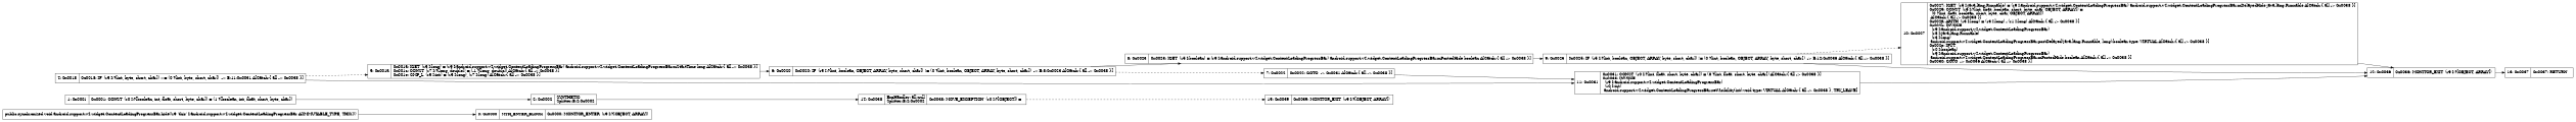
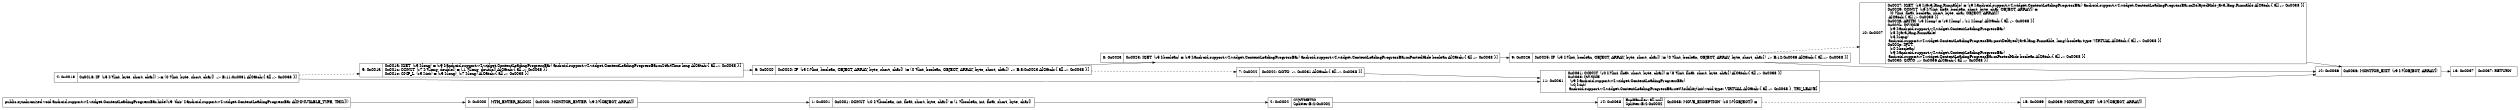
  digraph {
    rankdir=LR
    node [shape=record]
    n1 [label="{0\:\ 0x0000|MTH_ENTER_BLOCK\l|0x0000: MONITOR_ENTER  (r9 I:?[OBJECT, ARRAY]) \l}"]
    n2 [label="{1\:\ 0x0001|0x0001: CONST  (r0 I:?[boolean, int, float, short, byte, char]) = (1 ?[boolean, int, float, short, byte, char]) \l}"]
    n3 [label="{2\:\ 0x0002|SYNTHETIC\lSplitter:B:2:0x0002\l}"]
    n4 [label="{14\:\ 0x0038|ExcHandler: all null\lSplitter:B:2:0x0002\l|0x0038: MOVE_EXCEPTION  (r0 I:?[OBJECT]) =  \l}"]
    n5 [label="{15\:\ 0x0039|0x0039: MONITOR_EXIT  (r9 I:?[OBJECT, ARRAY]) \l}"]
    n6 [label="{4\:\ 0x0018|0x0018: IF  (r5 I:?[int, byte, short, char]) \>= (0 ?[int, byte, short, char])  \-\> B:11:0x0031 A[Catch:\{ all \-\> 0x0038 \}]\l}"]
    n7 [label="{5\:\ 0x001a|0x001a: IGET  (r5 I:long) = (r9 I:android.support.v4.widget.ContentLoadingProgressBar) android.support.v4.widget.ContentLoadingProgressBar.mStartTime long A[Catch:\{ all \-\> 0x0038 \}]\l0x001c: CONST  (r7 I:?[long, double]) = (\-1 ?[long, double]) A[Catch:\{ all \-\> 0x0038 \}]\l0x001e: CMP_L  (r5 I:int) = (r5 I:long), (r7 I:long) A[Catch:\{ all \-\> 0x0038 \}]\l}"]
    n8 [label="{11\:\ 0x0031|0x0031: CONST  (r0 I:?[int, float, short, byte, char]) = (8 ?[int, float, short, byte, char]) A[Catch:\{ all \-\> 0x0038 \}]\l0x0033: INVOKE  \l  (r9 I:android.support.v4.widget.ContentLoadingProgressBar)\l  (r0 I:int)\l android.support.v4.widget.ContentLoadingProgressBar.setVisibility(int):void type: VIRTUAL A[Catch:\{ all \-\> 0x0038 \}, TRY_LEAVE]\l}"]
    n9 [label="{6\:\ 0x0020|0x0020: IF  (r5 I:?[int, boolean, OBJECT, ARRAY, byte, short, char]) != (0 ?[int, boolean, OBJECT, ARRAY, byte, short, char])  \-\> B:8:0x0023 A[Catch:\{ all \-\> 0x0038 \}]\l}"]
    n10 [label="{12\:\ 0x0036|0x0036: MONITOR_EXIT  (r9 I:?[OBJECT, ARRAY]) \l}"]
    n11 [label="{7\:\ 0x0022|0x0022: GOTO  \-\> 0x0031 A[Catch:\{ all \-\> 0x0038 \}]\l}"]
    n12 [label="{8\:\ 0x0023|0x0023: IGET  (r5 I:boolean) = (r9 I:android.support.v4.widget.ContentLoadingProgressBar) android.support.v4.widget.ContentLoadingProgressBar.mPostedHide boolean A[Catch:\{ all \-\> 0x0038 \}]\l}"]
    n13 [label="{9\:\ 0x0025|0x0025: IF  (r5 I:?[int, boolean, OBJECT, ARRAY, byte, short, char]) != (0 ?[int, boolean, OBJECT, ARRAY, byte, short, char])  \-\> B:12:0x0036 A[Catch:\{ all \-\> 0x0038 \}]\l}"]
    n14 [label="{10\:\ 0x0027|0x0027: IGET  (r5 I:java.lang.Runnable) = (r9 I:android.support.v4.widget.ContentLoadingProgressBar) android.support.v4.widget.ContentLoadingProgressBar.mDelayedHide java.lang.Runnable A[Catch:\{ all \-\> 0x0038 \}]\l0x0029: CONST  (r6 I:?[int, float, boolean, short, byte, char, OBJECT, ARRAY]) = \l  (0 ?[int, float, boolean, short, byte, char, OBJECT, ARRAY])\l A[Catch:\{ all \-\> 0x0038 \}]\l0x002a: ARITH  (r3 I:long) = (r3 I:long) \- (r1 I:long) A[Catch:\{ all \-\> 0x0038 \}]\l0x002b: INVOKE  \l  (r9 I:android.support.v4.widget.ContentLoadingProgressBar)\l  (r5 I:java.lang.Runnable)\l  (r3 I:long)\l android.support.v4.widget.ContentLoadingProgressBar.postDelayed(java.lang.Runnable, long):boolean type: VIRTUAL A[Catch:\{ all \-\> 0x0038 \}]\l0x002e: IPUT  \l  (r0 I:boolean)\l  (r9 I:android.support.v4.widget.ContentLoadingProgressBar)\l android.support.v4.widget.ContentLoadingProgressBar.mPostedHide boolean A[Catch:\{ all \-\> 0x0038 \}]\l0x0030: GOTO  \-\> 0x0036 A[Catch:\{ all \-\> 0x0038 \}]\l}"]
    n15 [label="{13\:\ 0x0037|0x0037: RETURN   \l}"]
    n16 [label="{public synchronized void android.support.v4.widget.ContentLoadingProgressBar.hide((r9 'this' I:android.support.v4.widget.ContentLoadingProgressBar A[IMMUTABLE_TYPE, THIS])) }"]
+   n1 -> n2
    n2 -> n3
    n3 -> n4
    n4 -> n5 [style=dashed]
    n6 -> n7 [style=dashed]
    n6 -> n8
    n7 -> n9
    n8 -> n10
    n9 -> n11 [style=dashed]
    n9 -> n12
    n10 -> n15
    n11 -> n8
    n12 -> n13
    n13 -> n10
    n13 -> n14 [style=dashed]
    n14 -> n10
    n16 -> n1
  }
